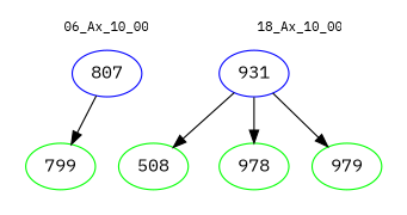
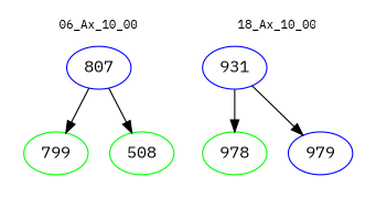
  digraph {
    fontname="IBM Plex Mono"
    node [color=green fontname="IBM Plex Mono"]
    edge [color=black fontname="IBM Plex Mono"]
    n1 [color=blue label=807]
    n2 [label=799]
    n3 [label=508]
    n4 [color=blue label=931]
    n5 [label=978]
-   n6 [label=979]
+   n6 [color=blue label=979]
    subgraph cluster_1 {
      color=white
      fontsize=10
      label="06_Ax_10_00"
      n1
      n2
      n3
    }
    subgraph cluster_2 {
      color=white
      fontsize=10
      label="18_Ax_10_00"
      n4
      n5
      n6
    }
    n1 -> n2
-   n4 -> n3
+   n1 -> n3
    n4 -> n5
    n4 -> n6
  }
